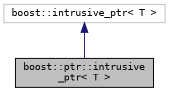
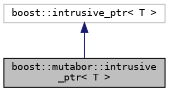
  digraph {
    fontname="DejaVu Sans Mono"
    node [fontname="DejaVu Sans Mono" fontsize=10 shape=record style=filled]
-   n1 [color=black fillcolor=grey75 fontcolor=black height=0.2 label="boost::ptr::intrusive\l_ptr\< T \>" width=0.4]
+   n1 [color=black fillcolor=grey75 fontcolor=black height=0.2 label="boost::mutabor::intrusive\l_ptr\< T \>" width=0.4]
    n2 [color=grey75 fillcolor=white height=0.2 label="boost::intrusive_ptr\< T \>" width=0.4]
    n2 -> n1 [color=midnightblue dir=back fontname="DejaVu Sans Mono" fontsize=10 labelfontname=Sans labelfontsize=10 style=solid]
  }
